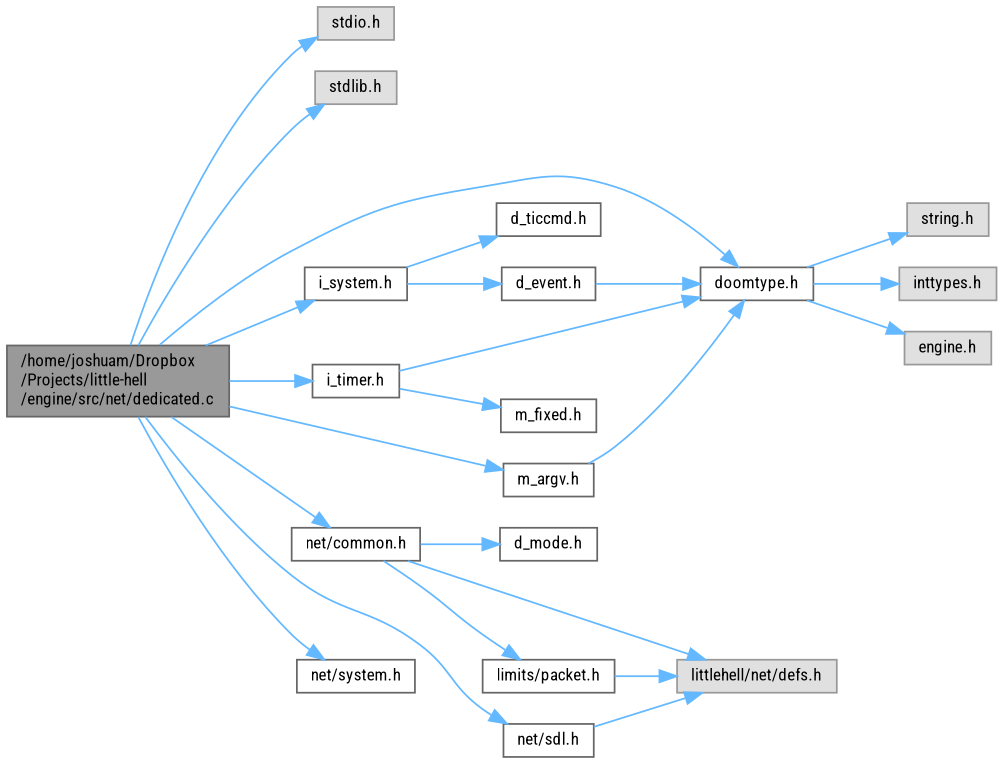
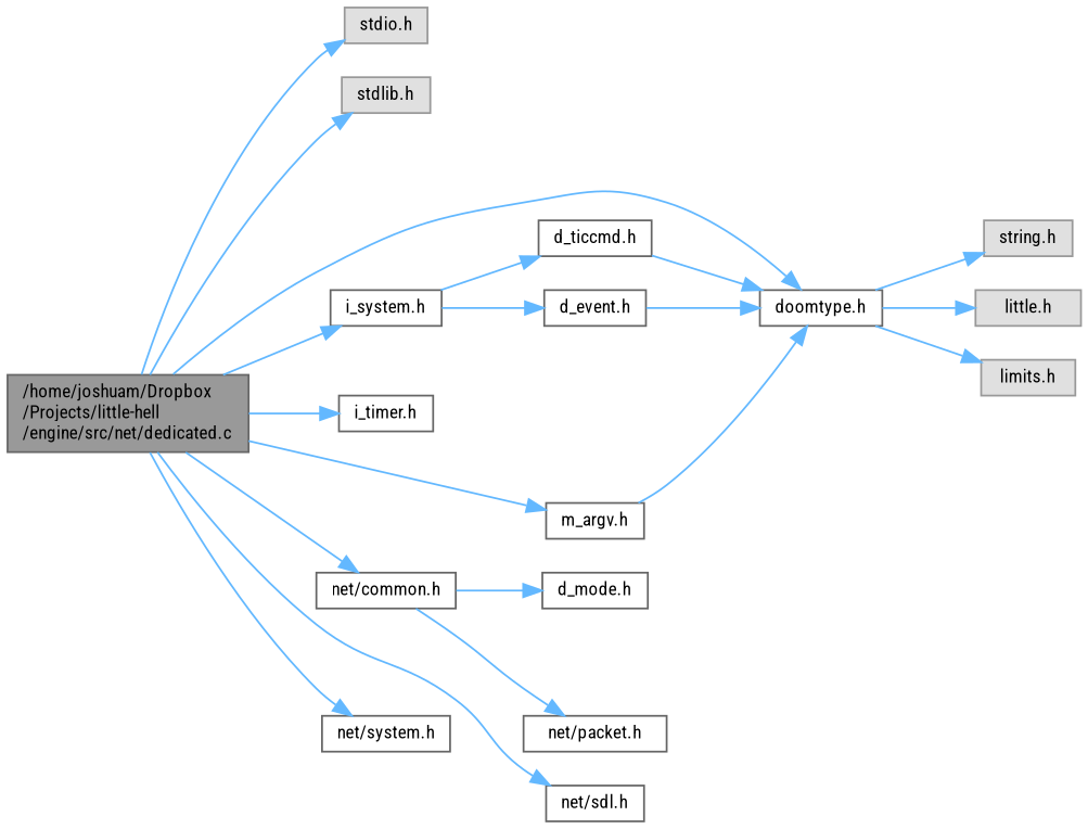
  digraph {
    fontname="Roboto Condensed"
    rankdir=LR
    node [color=grey40 fillcolor=white fontname="Roboto Condensed" fontsize=10 shape=box style=filled]
    edge [color=steelblue1 fontname="Roboto Condensed" fontsize=10 labelfontname=Helvetica labelfontsize=10 style=solid]
    n1 [color=gray40 fillcolor=grey60 fontcolor=black height=0.2 label="/home/joshuam/Dropbox\l/Projects/little-hell\l/engine/src/net/dedicated.c" width=0.4]
    n2 [color=grey60 fillcolor="#E0E0E0" height=0.2 label="stdio.h" width=0.4]
    n3 [color=grey60 fillcolor="#E0E0E0" height=0.2 label="stdlib.h" width=0.4]
    n4 [height=0.2 label="doomtype.h" width=0.4]
    n5 [height=0.2 label="i_system.h" width=0.4]
    n6 [height=0.2 label="i_timer.h" width=0.4]
    n7 [height=0.2 label="m_argv.h" width=0.4]
    n8 [height=0.2 label="net/common.h" width=0.4]
    n9 [height=0.2 label="net/sdl.h" width=0.4]
    n10 [height=0.2 label="net/system.h" width=0.4]
    n11 [color=grey60 fillcolor="#E0E0E0" height=0.2 label="string.h" width=0.4]
-   n12 [color=grey60 fillcolor="#E0E0E0" height=0.2 label="inttypes.h" width=0.4]
-   n13 [color=grey60 fillcolor="#E0E0E0" height=0.2 label="engine.h" width=0.4]
+   n12 [color=grey60 fillcolor="#E0E0E0" height=0.2 label="little.h" width=0.4]
+   n13 [color=grey60 fillcolor="#E0E0E0" height=0.2 label="limits.h" width=0.4]
    n14 [height=0.2 label="d_ticcmd.h" width=0.4]
    n15 [height=0.2 label="d_event.h" width=0.4]
-   n16 [height=0.2 label="m_fixed.h" width=0.4]
    n17 [height=0.2 label="d_mode.h" width=0.4]
-   n18 [color=grey60 fillcolor="#E0E0E0" height=0.2 label="littlehell/net/defs.h" width=0.4]
-   n19 [height=0.2 label="limits/packet.h" width=0.4]
+   n19 [height=0.2 label="net/packet.h" width=0.4]
    n1 -> n2
    n1 -> n3
    n1 -> n4
    n1 -> n5
    n1 -> n6
    n1 -> n7
    n1 -> n8
    n1 -> n9
    n1 -> n10
    n4 -> n11
    n4 -> n12
    n4 -> n13
    n5 -> n14
    n5 -> n15
-   n6 -> n16
    n7 -> n4
    n8 -> n17
-   n8 -> n18
    n8 -> n19
-   n9 -> n18
-   n6 -> n4
+   n14 -> n4
    n15 -> n4
-   n19 -> n18
  }
